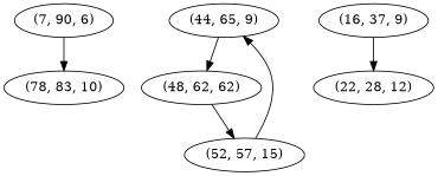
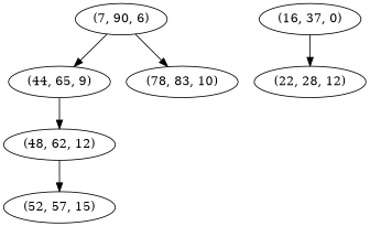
  digraph {
    "(7, 90, 6)"
    "(44, 65, 9)"
    "(78, 83, 10)"
-   "(16, 37, 9)"
+   "(16, 37, 9)" [label="(16, 37, 0)"]
    "(22, 28, 12)"
-   "(48, 62, 12)" [label="(48, 62, 62)"]
+   "(48, 62, 12)"
    "(52, 57, 15)"
-   "(52, 57, 15)" -> "(44, 65, 9)"
+   "(7, 90, 6)" -> "(44, 65, 9)"
    "(7, 90, 6)" -> "(78, 83, 10)"
    "(44, 65, 9)" -> "(48, 62, 12)"
    "(16, 37, 9)" -> "(22, 28, 12)"
    "(48, 62, 12)" -> "(52, 57, 15)"
  }
